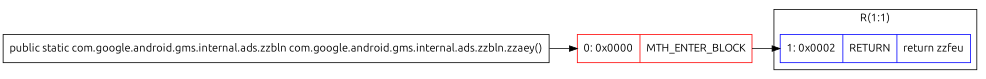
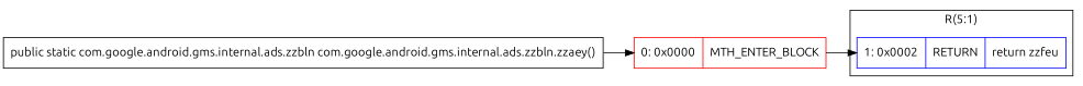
  digraph {
    rankdir=LR
    fontname=Ubuntu
    node [shape=record fontname=Ubuntu]
    edge [fontname=Ubuntu]
    n1 [color=blue label="{1\:\ 0x0002|RETURN\l|return zzfeu\l}"]
    n2 [color=red label="{0\:\ 0x0000|MTH_ENTER_BLOCK\l}"]
    n3 [label="{public static com.google.android.gms.internal.ads.zzbln com.google.android.gms.internal.ads.zzbln.zzaey() }"]
    subgraph cluster_1 {
-     label="R(1:1)"
+     label="R(5:1)"
      n1
    }
    n2 -> n1
    n3 -> n2
  }
